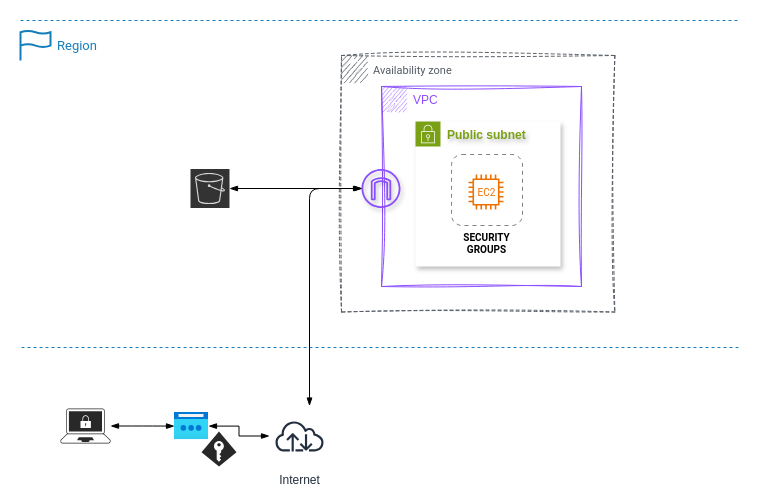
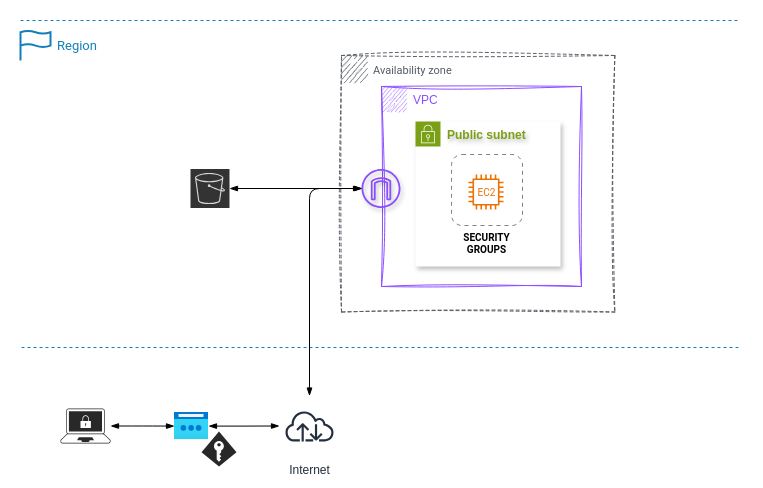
  <mxCell id="0" />
  <mxCell id="1" parent="0" />
  <mxCell id="2" value="&lt;font style=&quot;font-size: 11px;&quot;&gt;Availability zone&lt;/font&gt;" style="sketch=1;outlineConnect=0;gradientColor=none;html=1;whiteSpace=wrap;fontSize=13;fontStyle=0;shape=mxgraph.aws4.group;grIcon=mxgraph.aws4.group_availability_zone;strokeColor=#545B64;fillColor=none;verticalAlign=top;align=left;spacingLeft=30;fontColor=#545B64;dashed=1;rotation=0;fontFamily=Roboto;fontSource=https%3A%2F%2Ffonts.googleapis.com%2Fcss%3Ffamily%3DRoboto;curveFitting=1;jiggle=2;" parent="1" vertex="1"><mxGeometry x="341" y="55" width="273.375" height="256.5" as="geometry" /></mxCell>
  <mxCell id="3" value="&lt;font color=&quot;#8c4fff&quot;&gt;VPC&lt;/font&gt;" style="points=[[0,0],[0.25,0],[0.5,0],[0.75,0],[1,0],[1,0.25],[1,0.5],[1,0.75],[1,1],[0.75,1],[0.5,1],[0.25,1],[0,1],[0,0.75],[0,0.5],[0,0.25]];outlineConnect=0;gradientColor=none;html=1;whiteSpace=wrap;fontSize=12;fontStyle=0;container=1;pointerEvents=0;collapsible=0;recursiveResize=0;shape=mxgraph.aws4.group;grIcon=mxgraph.aws4.group_vpc2;strokeColor=#8C4FFF;fillColor=none;verticalAlign=top;align=left;spacingLeft=30;fontColor=#AAB7B8;dashed=0;rotation=0;sketch=1;curveFitting=1;jiggle=2;" parent="1" vertex="1"><mxGeometry x="381" y="86" width="200" height="200" as="geometry" /></mxCell>
  <mxCell id="4" value="&lt;font color=&quot;#7aa116&quot;&gt;Public subnet&lt;/font&gt;" style="points=[[0,0],[0.25,0],[0.5,0],[0.75,0],[1,0],[1,0.25],[1,0.5],[1,0.75],[1,1],[0.75,1],[0.5,1],[0.25,1],[0,1],[0,0.75],[0,0.5],[0,0.25]];outlineConnect=0;gradientColor=none;html=1;whiteSpace=wrap;fontSize=12;fontStyle=1;container=1;pointerEvents=0;collapsible=0;recursiveResize=0;shape=mxgraph.aws4.group;grIcon=mxgraph.aws4.group_security_group;grStroke=0;strokeColor=#7AA116;fillColor=#FFFFFF;verticalAlign=top;align=left;spacingLeft=30;fontColor=#248814;dashed=0;rotation=0;shadow=1;textShadow=1;" parent="3" vertex="1"><mxGeometry x="34" y="35" width="145" height="145" as="geometry" /></mxCell>
  <mxCell id="5" value="&lt;font style=&quot;font-size: 10px;&quot;&gt;&lt;b style=&quot;font-size: 10px;&quot;&gt;SECURITY GROUPS&lt;/b&gt;&lt;/font&gt;" style="rounded=1;whiteSpace=wrap;html=1;rotation=0;dashed=1;dashPattern=8 8;strokeWidth=0.5;fontFamily=Roboto;fontSource=https%3A%2F%2Ffonts.googleapis.com%2Fcss%3Ffamily%3DRoboto;labelPosition=center;verticalLabelPosition=bottom;align=center;verticalAlign=top;fontSize=10;" parent="4" vertex="1"><mxGeometry x="36" y="33" width="71" height="71" as="geometry" /></mxCell>
  <mxCell id="6" value="&lt;font style=&quot;font-size: 10px;&quot; face=&quot;Roboto&quot;&gt;EC2&lt;/font&gt;" style="sketch=0;outlineConnect=0;fontColor=#ED7100;gradientColor=none;fillColor=#ED7100;strokeColor=none;dashed=0;verticalLabelPosition=middle;verticalAlign=middle;align=center;html=1;fontSize=12;fontStyle=0;aspect=fixed;pointerEvents=1;shape=mxgraph.aws4.instance2;rotation=0;labelPosition=center;" parent="4" vertex="1"><mxGeometry x="53" y="53" width="35" height="35" as="geometry" /></mxCell>
  <mxCell id="7" value="" style="outlineConnect=0;fontColor=#232F3E;gradientColor=none;fillColor=#8C4FFF;strokeColor=none;dashed=0;verticalLabelPosition=bottom;verticalAlign=top;align=center;html=1;fontSize=12;fontStyle=0;aspect=fixed;pointerEvents=1;shape=mxgraph.aws4.internet_gateway;rotation=0;shadow=1;" parent="3" vertex="1"><mxGeometry x="-20" y="82.5" width="39" height="39" as="geometry" /></mxCell>
  <mxCell id="8" value="Region" style="html=1;verticalLabelPosition=middle;align=left;labelBackgroundColor=#ffffff;verticalAlign=middle;strokeWidth=2;strokeColor=#147EBA;shadow=0;dashed=0;shape=mxgraph.ios7.icons.flag;fontFamily=Roboto;fontSource=https%3A%2F%2Ffonts.googleapis.com%2Fcss%3Ffamily%3DRoboto;fontSize=13;labelPosition=right;spacingRight=0;spacingLeft=5;fontColor=#147EBA;" parent="1" vertex="1"><mxGeometry x="20" y="30" width="30" height="30" as="geometry" /></mxCell>
  <mxCell id="9" value="" style="endArrow=none;dashed=1;html=1;rounded=0;strokeColor=#147EBA;" parent="1" edge="1"><mxGeometry width="50" height="50" relative="1" as="geometry"><mxPoint x="20" y="20" as="sourcePoint" /><mxPoint x="740" y="20" as="targetPoint" /></mxGeometry></mxCell>
  <mxCell id="10" value="" style="sketch=0;points=[[0,0,0],[0.25,0,0],[0.5,0,0],[0.75,0,0],[1,0,0],[0,1,0],[0.25,1,0],[0.5,1,0],[0.75,1,0],[1,1,0],[0,0.25,0],[0,0.5,0],[0,0.75,0],[1,0.25,0],[1,0.5,0],[1,0.75,0]];outlineConnect=0;fontColor=#232F3E;fillColor=#000000;strokeColor=#ffffff;dashed=0;verticalLabelPosition=bottom;verticalAlign=top;align=center;html=1;fontSize=12;fontStyle=0;aspect=fixed;shape=mxgraph.aws4.resourceIcon;resIcon=mxgraph.aws4.s3;opacity=80;rotation=0;" parent="1" vertex="1"><mxGeometry x="190.005" y="168.5" width="39" height="39" as="geometry" /></mxCell>
  <mxCell id="11" style="edgeStyle=none;rounded=0;orthogonalLoop=1;jettySize=auto;html=1;entryX=1;entryY=0.5;entryDx=0;entryDy=0;entryPerimeter=0;endArrow=blockThin;endFill=1;startArrow=blockThin;startFill=1;" parent="1" source="7" target="10" edge="1"><mxGeometry relative="1" as="geometry"><mxPoint x="362" y="191" as="sourcePoint" /><mxPoint x="213.625" y="289.5" as="targetPoint" /></mxGeometry></mxCell>
  <mxCell id="12" value="" style="endArrow=none;dashed=1;html=1;rounded=0;strokeColor=#147EBA;" parent="1" edge="1"><mxGeometry width="50" height="50" relative="1" as="geometry"><mxPoint x="21" y="347" as="sourcePoint" /><mxPoint x="741" y="347" as="targetPoint" /></mxGeometry></mxCell>
  <mxCell id="13" style="edgeStyle=orthogonalEdgeStyle;rounded=1;orthogonalLoop=1;jettySize=auto;html=1;endArrow=blockThin;endFill=1;startArrow=blockThin;startFill=1;" parent="1" source="14" edge="1"><mxGeometry relative="1" as="geometry"><Array as="points"><mxPoint x="309" y="188" /></Array><mxPoint x="292" y="383" as="sourcePoint" /><mxPoint x="362" y="188" as="targetPoint" /></mxGeometry></mxCell>
- <mxCell id="14" value="Internet" style="sketch=0;outlineConnect=0;fontColor=#232F3E;gradientColor=none;strokeColor=#232F3E;fillColor=#ffffff;dashed=0;verticalLabelPosition=bottom;verticalAlign=top;align=center;html=1;fontSize=12;fontStyle=0;aspect=fixed;shape=mxgraph.aws4.resourceIcon;resIcon=mxgraph.aws4.internet;" parent="1" vertex="1"><mxGeometry x="269" y="405.5" width="60" height="60" as="geometry" /></mxCell>
+ <mxCell id="14" value="Internet" style="sketch=0;outlineConnect=0;fontColor=#232F3E;gradientColor=none;strokeColor=#232F3E;fillColor=#ffffff;dashed=0;verticalLabelPosition=bottom;verticalAlign=top;align=center;html=1;fontSize=12;fontStyle=0;aspect=fixed;shape=mxgraph.aws4.resourceIcon;resIcon=mxgraph.aws4.internet;" parent="1" vertex="1"><mxGeometry x="279" y="395.5" width="60" height="60" as="geometry" /></mxCell>
  <mxCell id="15" style="edgeStyle=orthogonalEdgeStyle;rounded=0;orthogonalLoop=1;jettySize=auto;html=1;startArrow=blockThin;startFill=1;endArrow=blockThin;endFill=1;" parent="1" source="16" target="14" edge="1"><mxGeometry relative="1" as="geometry"><mxPoint x="259" y="426" as="targetPoint" /></mxGeometry></mxCell>
  <mxCell id="16" value="" style="image;aspect=fixed;html=1;points=[];align=center;fontSize=12;image=img/lib/azure2/networking/Reserved_IP_Addresses_Classic.svg;rotation=0;" parent="1" vertex="1"><mxGeometry x="174" y="411.75" width="34" height="27.5" as="geometry" /></mxCell>
  <mxCell id="17" style="edgeStyle=orthogonalEdgeStyle;rounded=1;orthogonalLoop=1;jettySize=auto;html=1;startArrow=blockThin;startFill=1;endArrow=blockThin;endFill=1;" parent="1" source="18" target="16" edge="1"><mxGeometry relative="1" as="geometry" /></mxCell>
  <mxCell id="18" value="" style="points=[[0.13,0.02,0],[0.5,0,0],[0.87,0.02,0],[0.885,0.4,0],[0.985,0.985,0],[0.5,1,0],[0.015,0.985,0],[0.115,0.4,0]];verticalLabelPosition=bottom;sketch=0;html=1;verticalAlign=top;aspect=fixed;align=center;pointerEvents=1;shape=mxgraph.cisco19.secure_endpoints;fillColor=#282828;strokeColor=none;" parent="1" vertex="1"><mxGeometry x="60" y="408" width="50" height="35" as="geometry" /></mxCell>
  <mxCell id="19" value="" style="verticalLabelPosition=bottom;html=1;verticalAlign=top;align=center;strokeColor=none;fillColor=#282828;shape=mxgraph.azure.access_control;rotation=0;" parent="1" vertex="1"><mxGeometry x="201" y="431" width="35" height="35" as="geometry" /></mxCell>
